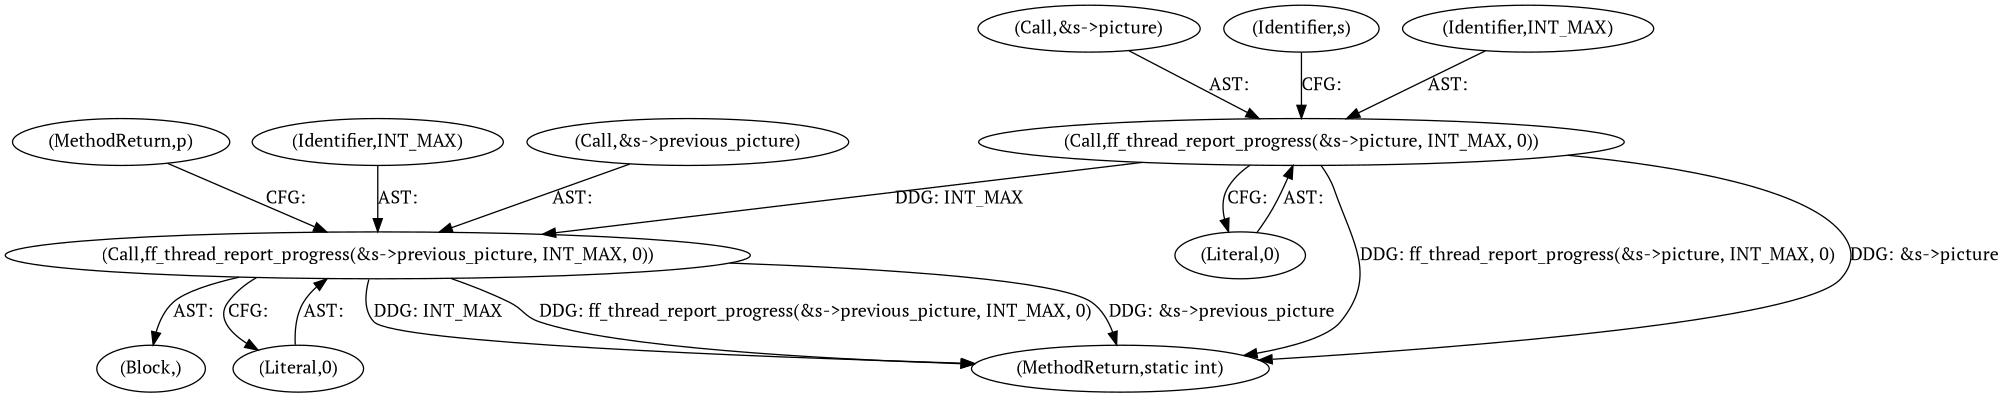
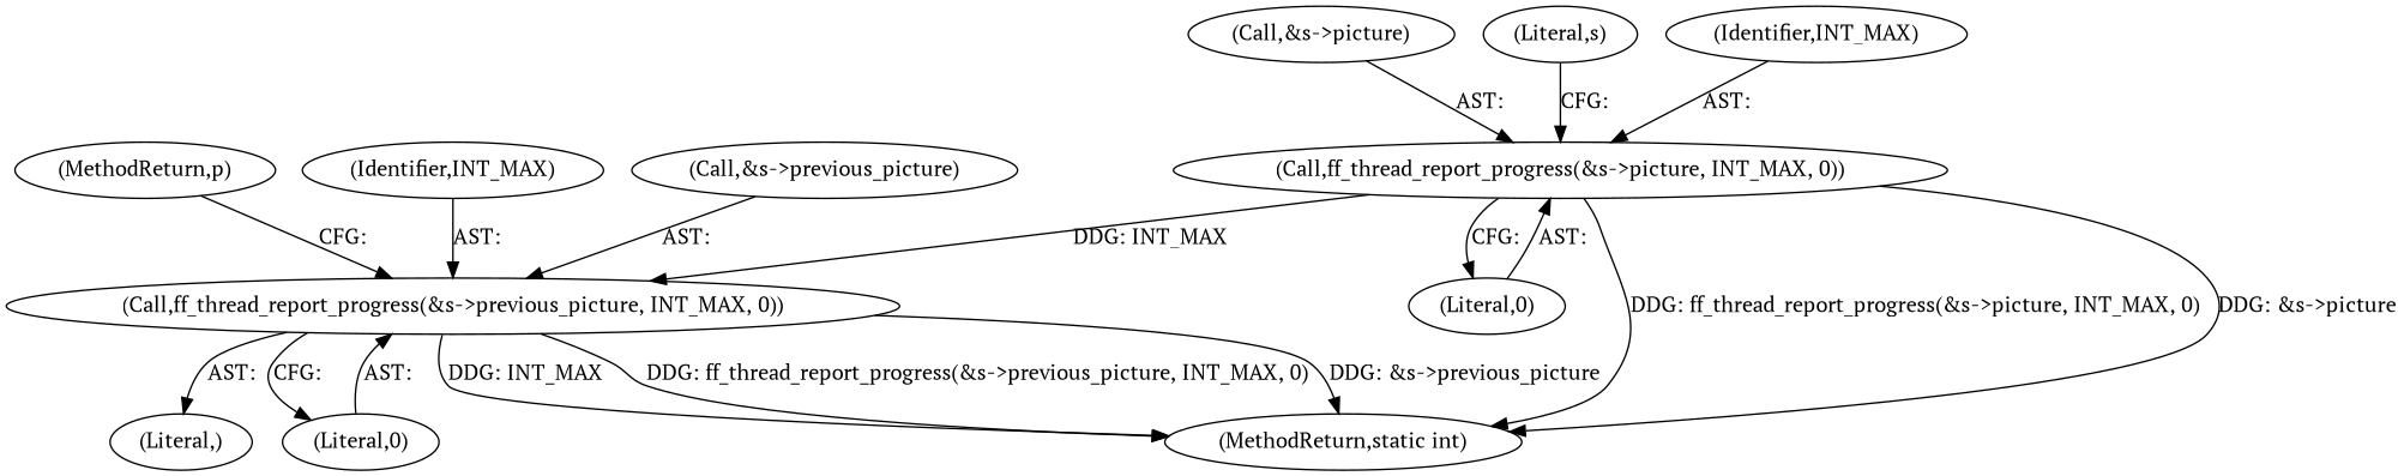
  digraph {
    fontname="PT Serif"
    node [fontname="PT Serif"]
    edge [fontname="PT Serif"]
    n1 [label="(Call,ff_thread_report_progress(&s->picture, INT_MAX, 0))"]
    n2 [label="(Call,ff_thread_report_progress(&s->previous_picture, INT_MAX, 0))"]
    n3 [label="(MethodReturn,static int)"]
    n4 [label="(Literal,0)"]
-   n5 [label="(Block,)"]
+   n5 [label="(Literal,)"]
    n6 [label="(Literal,0)"]
    n7 [label="(Call,&s->picture)"]
    n8 [label="(MethodReturn,p)"]
    n9 [label="(Identifier,INT_MAX)"]
    n10 [label="(Call,&s->previous_picture)"]
-   n11 [label="(Identifier,s)"]
+   n11 [label="(Literal,s)"]
    n12 [label="(Identifier,INT_MAX)"]
    n1 -> n2 [label="DDG: INT_MAX"]
    n1 -> n3 [label="DDG: ff_thread_report_progress(&s->picture, INT_MAX, 0)"]
    n1 -> n3 [label="DDG: &s->picture"]
    n1 -> n4 [label="CFG: "]
    n2 -> n3 [label="DDG: ff_thread_report_progress(&s->previous_picture, INT_MAX, 0)"]
    n2 -> n3 [label="DDG: &s->previous_picture"]
    n2 -> n3 [label="DDG: INT_MAX"]
    n2 -> n5 [label="AST: "]
    n2 -> n6 [label="CFG: "]
    n4 -> n1 [label="AST: "]
    n6 -> n2 [label="AST: "]
    n7 -> n1 [label="AST: "]
    n8 -> n2 [label="CFG: "]
    n9 -> n2 [label="AST: "]
    n10 -> n2 [label="AST: "]
    n11 -> n1 [label="CFG: "]
    n12 -> n1 [label="AST: "]
  }
